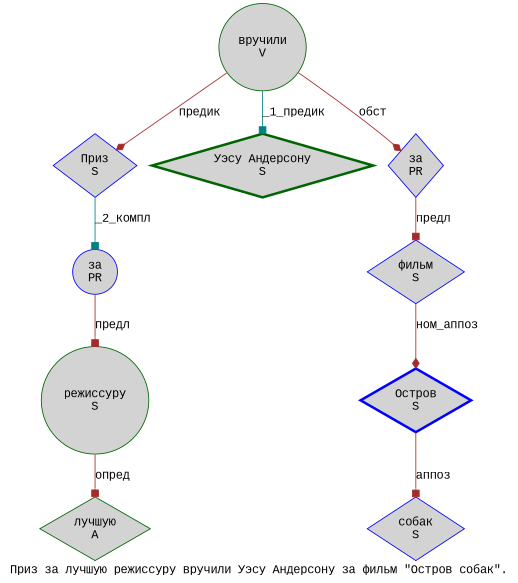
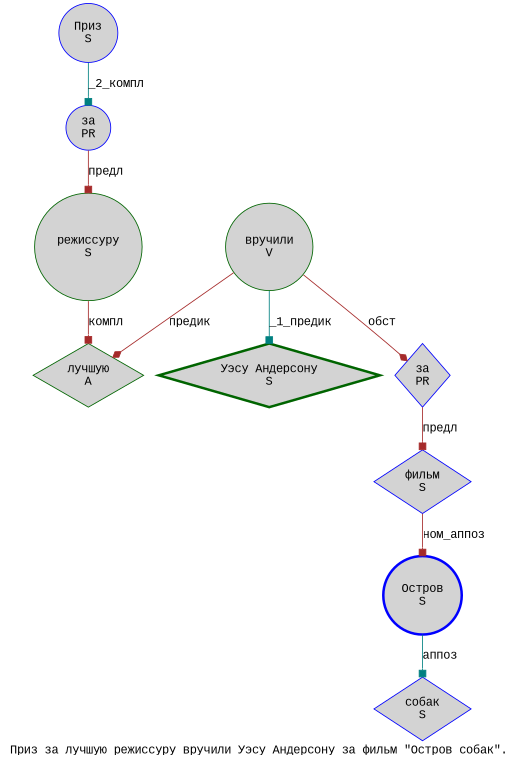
  digraph {
    fontname="Liberation Mono"
    label="Приз за лучшую режиссуру вручили Уэсу Андерсону за фильм \"Остров собак\"."
    node [color=blue fillcolor=lightgray fontname="Liberation Mono" penwidth=1 shape=diamond style=filled]
    edge [arrowhead=box color=brown fontname="Liberation Mono"]
-   n1 [label="Приз\nS"]
+   n1 [label="Приз\nS" shape=circle]
    n2 [label="за\nPR" shape=circle]
    n3 [color=darkgreen label="режиссуру\nS" shape=circle]
    n4 [color=darkgreen label="лучшую\nA"]
    n5 [color=darkgreen label="вручили\nV" shape=circle]
    n6 [color=darkgreen label="Уэсу Андерсону\nS" penwidth=3]
    n7 [label="за\nPR"]
    n8 [label="фильм\nS"]
-   n9 [label="Остров\nS" penwidth=3]
+   n9 [label="Остров\nS" penwidth=3 shape=circle]
    n10 [label="собак\nS"]
    n1 -> n2 [color=teal label="_2_компл"]
    n2 -> n3 [label="предл"]
-   n3 -> n4 [label="опред"]
-   n5 -> n1 [arrowhead=diamond label="предик"]
+   n3 -> n4 [label="компл"]
+   n5 -> n4 [arrowhead=diamond label="предик"]
    n5 -> n6 [color=teal label="_1_предик"]
    n5 -> n7 [arrowhead=diamond label="обст"]
    n7 -> n8 [label="предл"]
-   n8 -> n9 [arrowhead=diamond label="ном_аппоз"]
-   n9 -> n10 [label="аппоз"]
+   n8 -> n9 [label="ном_аппоз"]
+   n9 -> n10 [color=teal label="аппоз"]
  }
